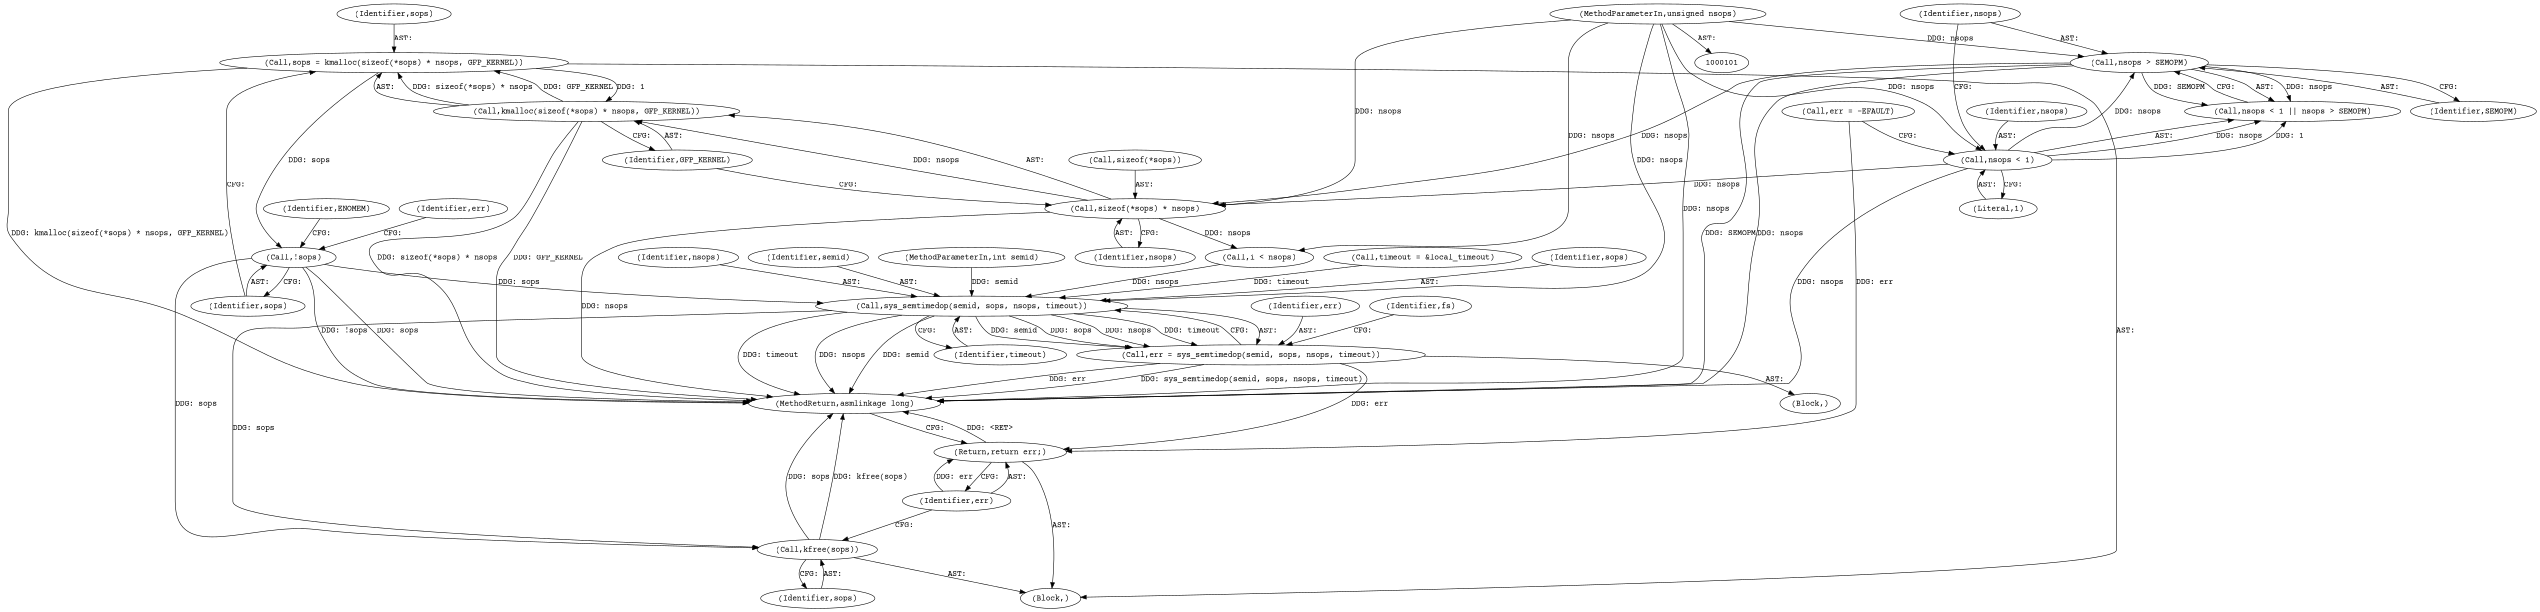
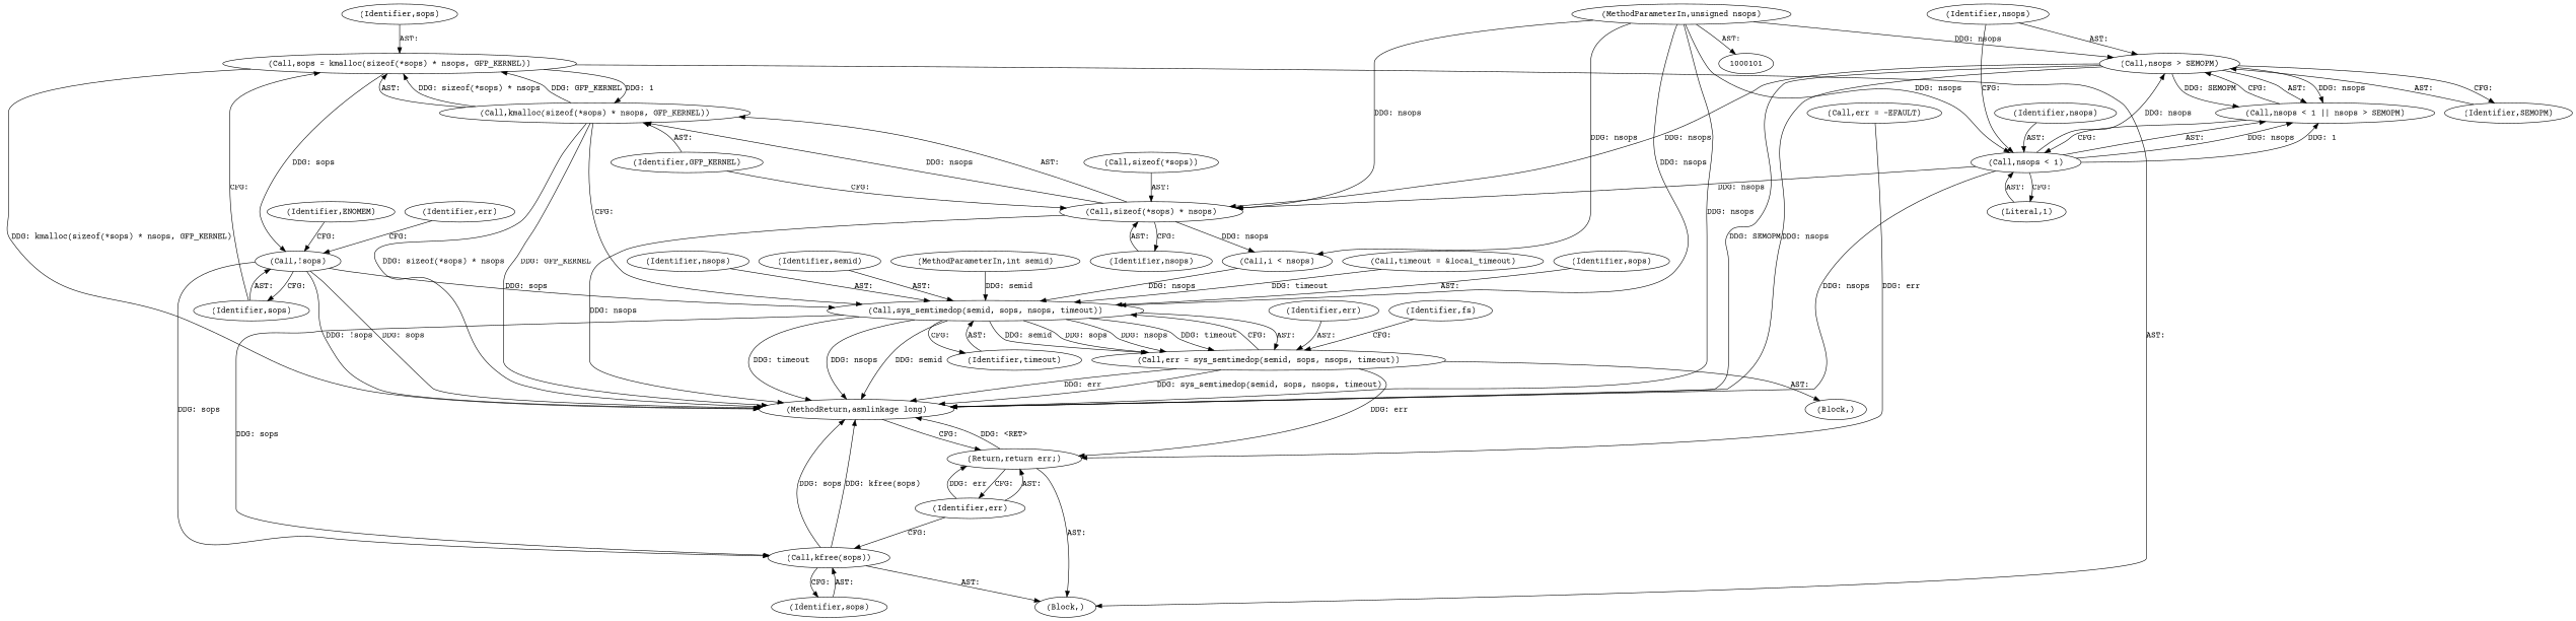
  digraph {
    fontname="Courier Prime"
    node [fontname="Courier Prime"]
    edge [fontname="Courier Prime"]
    n1 [label="(Call,sops = kmalloc(sizeof(*sops) * nsops, GFP_KERNEL))"]
    n2 [label="(Call,kmalloc(sizeof(*sops) * nsops, GFP_KERNEL))"]
    n3 [label="(Call,!sops)"]
    n4 [label="(MethodReturn,asmlinkage long)"]
    n5 [label="(Block,)"]
    n6 [label="(Identifier,GFP_KERNEL)"]
    n7 [label="(Call,sys_semtimedop(semid, sops, nsops, timeout))"]
    n8 [label="(Call,kfree(sops))"]
    n9 [label="(Identifier,sops)"]
    n10 [label="(Return,return err;)"]
    n11 [label="(Call,sizeof(*sops) * nsops)"]
    n12 [label="(Identifier,nsops)"]
    n13 [label="(Call,i < nsops)"]
    n14 [label="(Call,nsops > SEMOPM)"]
    n15 [label="(Call,nsops < 1 || nsops > SEMOPM)"]
    n16 [label="(Identifier,SEMOPM)"]
    n17 [label="(Call,nsops < 1)"]
    n18 [label="(Literal,1)"]
    n19 [label="(MethodParameterIn,unsigned nsops)"]
    1000101
    n21 [label="(Call,err = sys_semtimedop(semid, sops, nsops, timeout))"]
    n22 [label="(Identifier,timeout)"]
    n23 [label="(Identifier,sops)"]
    n24 [label="(Block,)"]
    n25 [label="(Identifier,err)"]
    n26 [label="(Identifier,err)"]
    n27 [label="(Identifier,fs)"]
    n28 [label="(Call,sizeof(*sops))"]
    n29 [label="(Identifier,ENOMEM)"]
    n30 [label="(Identifier,err)"]
    n31 [label="(Identifier,nsops)"]
    n32 [label="(Identifier,sops)"]
    n33 [label="(Identifier,nsops)"]
    n34 [label="(Call,timeout = &local_timeout)"]
    n35 [label="(Identifier,sops)"]
    n36 [label="(Identifier,nsops)"]
    n37 [label="(Identifier,semid)"]
    n38 [label="(MethodParameterIn,int semid)"]
    n39 [label="(Call,err = -EFAULT)"]
    n1 -> n2 [label="DDG: 1"]
    n1 -> n3 [label="DDG: sops"]
    n1 -> n4 [label="DDG: kmalloc(sizeof(*sops) * nsops, GFP_KERNEL)"]
    n1 -> n5 [label="AST: "]
    n2 -> n1 [label="AST: "]
    n2 -> n1 [label="DDG: sizeof(*sops) * nsops"]
    n2 -> n1 [label="DDG: GFP_KERNEL"]
    n2 -> n4 [label="DDG: GFP_KERNEL"]
    n2 -> n4 [label="DDG: sizeof(*sops) * nsops"]
-   n2 -> n6 [label="CFG: "]
+   n2 -> n7 [label="CFG: "]
    n3 -> n4 [label="DDG: !sops"]
    n3 -> n4 [label="DDG: sops"]
    n3 -> n7 [label="DDG: sops"]
    n3 -> n8 [label="DDG: sops"]
    n3 -> n9 [label="CFG: "]
    n4 -> n10 [label="CFG: "]
    n6 -> n2 [label="AST: "]
    n6 -> n11 [label="CFG: "]
    n7 -> n4 [label="DDG: timeout"]
    n7 -> n4 [label="DDG: nsops"]
    n7 -> n4 [label="DDG: semid"]
    n7 -> n8 [label="DDG: sops"]
    n7 -> n21 [label="AST: "]
    n7 -> n21 [label="DDG: semid"]
    n7 -> n21 [label="DDG: sops"]
    n7 -> n21 [label="DDG: nsops"]
    n7 -> n21 [label="DDG: timeout"]
    n7 -> n22 [label="CFG: "]
    n8 -> n4 [label="DDG: kfree(sops)"]
    n8 -> n4 [label="DDG: sops"]
    n8 -> n5 [label="AST: "]
    n8 -> n23 [label="CFG: "]
    n9 -> n1 [label="CFG: "]
    n9 -> n3 [label="AST: "]
    n10 -> n4 [label="DDG: <RET>"]
    n10 -> n5 [label="AST: "]
    n10 -> n25 [label="CFG: "]
    n11 -> n2 [label="AST: "]
    n11 -> n2 [label="DDG: nsops"]
    n11 -> n4 [label="DDG: nsops"]
    n11 -> n12 [label="CFG: "]
    n11 -> n13 [label="DDG: nsops"]
    n12 -> n11 [label="AST: "]
    n13 -> n7 [label="DDG: nsops"]
    n14 -> n4 [label="DDG: SEMOPM"]
    n14 -> n4 [label="DDG: nsops"]
    n14 -> n11 [label="DDG: nsops"]
    n14 -> n15 [label="AST: "]
    n14 -> n15 [label="DDG: nsops"]
    n14 -> n15 [label="DDG: SEMOPM"]
    n14 -> n16 [label="CFG: "]
    n15 -> n14 [label="CFG: "]
-   n39 -> n17 [label="CFG: "]
+   n15 -> n17 [label="CFG: "]
    n16 -> n14 [label="AST: "]
    n17 -> n4 [label="DDG: nsops"]
    n17 -> n11 [label="DDG: nsops"]
    n17 -> n14 [label="DDG: nsops"]
    n17 -> n15 [label="AST: "]
    n17 -> n15 [label="DDG: nsops"]
    n17 -> n15 [label="DDG: 1"]
    n17 -> n18 [label="CFG: "]
    n18 -> n17 [label="AST: "]
    n19 -> n4 [label="DDG: nsops"]
    n19 -> n7 [label="DDG: nsops"]
    n19 -> n11 [label="DDG: nsops"]
    n19 -> n13 [label="DDG: nsops"]
    n19 -> n14 [label="DDG: nsops"]
    n19 -> n17 [label="DDG: nsops"]
    n19 -> 1000101 [label="AST: "]
    n21 -> n4 [label="DDG: err"]
    n21 -> n4 [label="DDG: sys_semtimedop(semid, sops, nsops, timeout)"]
    n21 -> n7 [label="CFG: "]
    n21 -> n10 [label="DDG: err"]
    n21 -> n24 [label="AST: "]
    n22 -> n7 [label="AST: "]
    n23 -> n8 [label="AST: "]
    n25 -> n8 [label="CFG: "]
    n25 -> n10 [label="AST: "]
    n25 -> n10 [label="DDG: err"]
    n26 -> n21 [label="AST: "]
    n27 -> n21 [label="CFG: "]
    n28 -> n11 [label="AST: "]
    n29 -> n3 [label="CFG: "]
    n30 -> n3 [label="CFG: "]
    n31 -> n17 [label="AST: "]
    n32 -> n1 [label="AST: "]
    n33 -> n14 [label="AST: "]
    n33 -> n17 [label="CFG: "]
    n34 -> n7 [label="DDG: timeout"]
    n35 -> n7 [label="AST: "]
    n36 -> n7 [label="AST: "]
    n37 -> n7 [label="AST: "]
    n38 -> n7 [label="DDG: semid"]
    n39 -> n10 [label="DDG: err"]
  }
